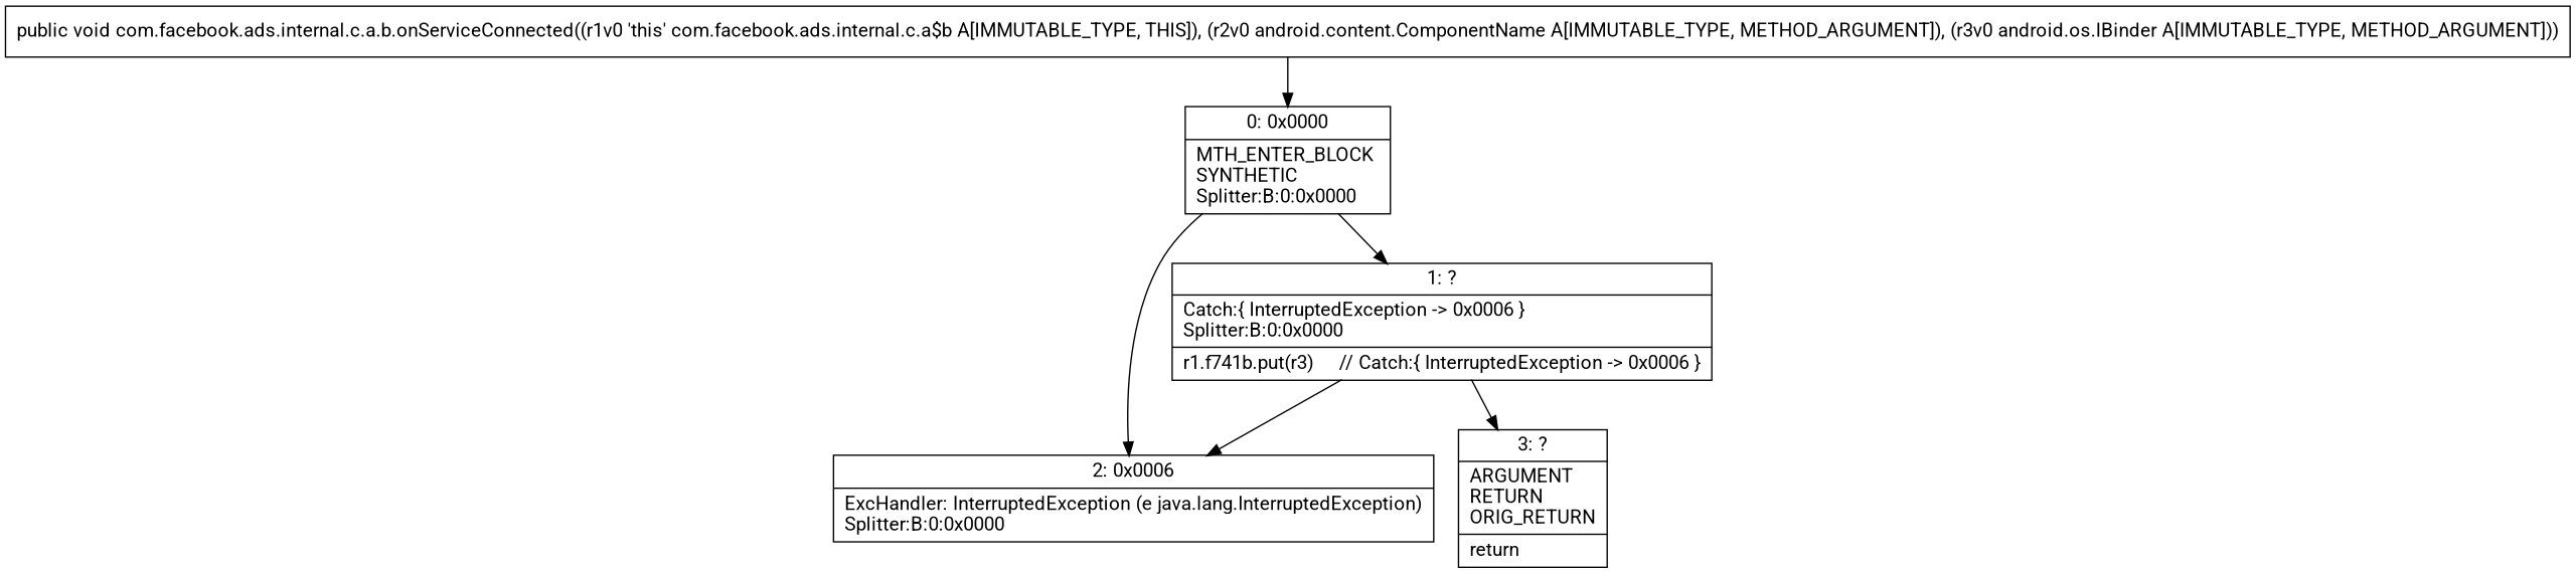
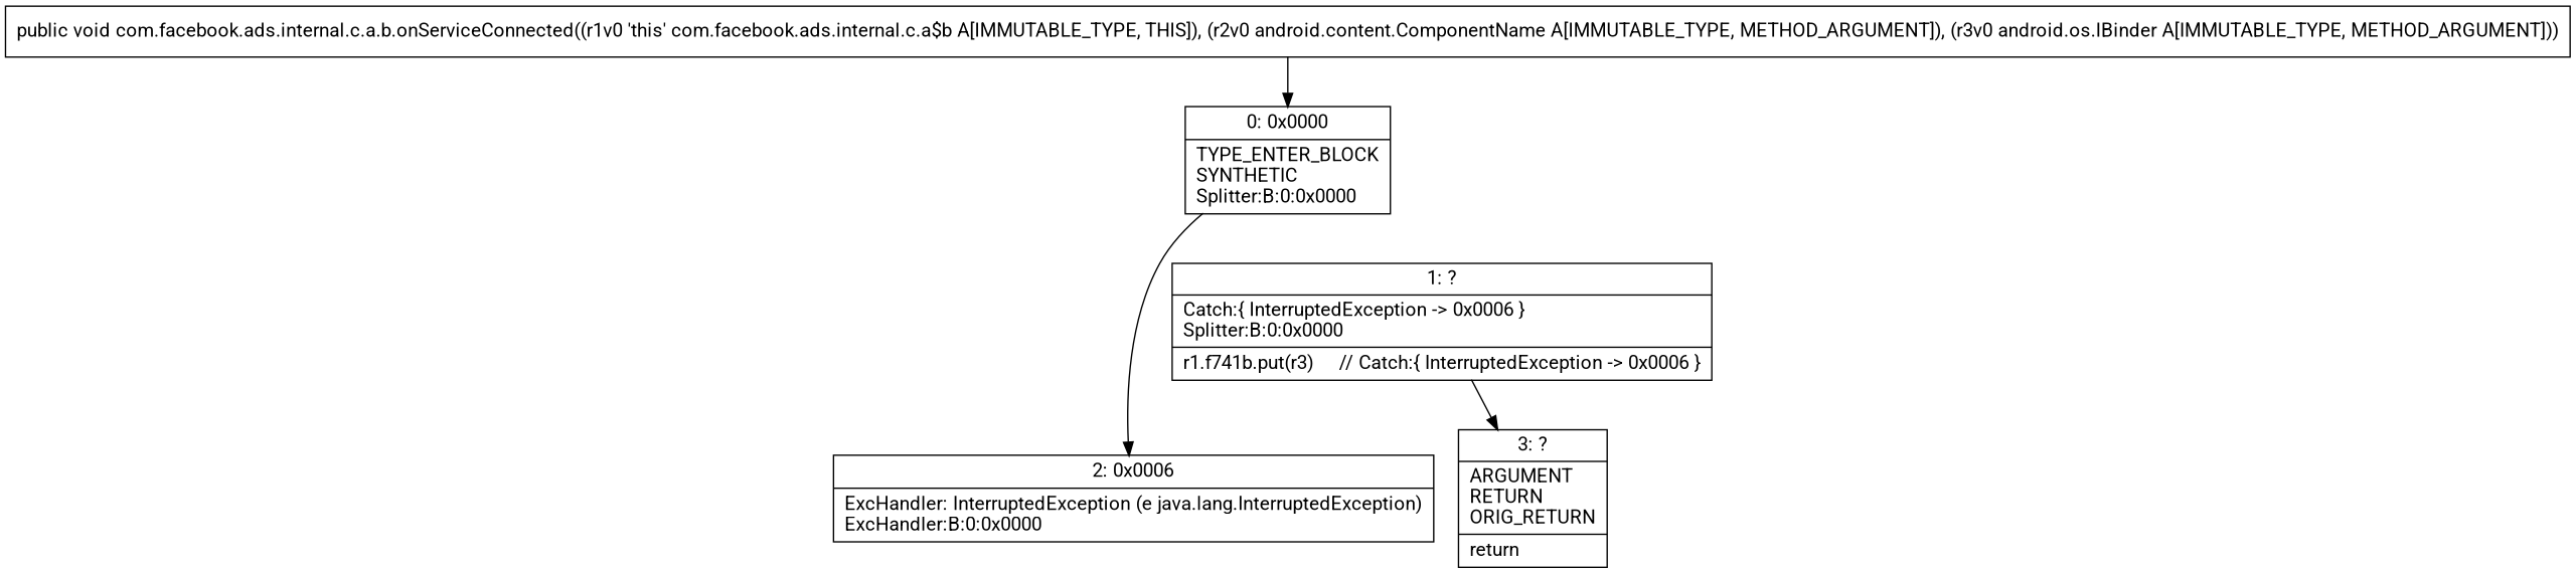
  digraph {
    fontname=Roboto
    node [fontname=Roboto shape=record]
    edge [fontname=Roboto]
-   n1 [label="{0\:\ 0x0000|MTH_ENTER_BLOCK\lSYNTHETIC\lSplitter:B:0:0x0000\l}"]
+   n1 [label="{0\:\ 0x0000|TYPE_ENTER_BLOCK\lSYNTHETIC\lSplitter:B:0:0x0000\l}"]
    n2 [label="{1\:\ ?|Catch:\{ InterruptedException \-\> 0x0006 \}\lSplitter:B:0:0x0000\l|r1.f741b.put(r3)     \/\/ Catch:\{ InterruptedException \-\> 0x0006 \}\l}"]
-   n3 [label="{2\:\ 0x0006|ExcHandler: InterruptedException (e java.lang.InterruptedException)\lSplitter:B:0:0x0000\l}"]
+   n3 [label="{2\:\ 0x0006|ExcHandler: InterruptedException (e java.lang.InterruptedException)\lExcHandler:B:0:0x0000\l}"]
    n4 [label="{3\:\ ?|ARGUMENT\lRETURN\lORIG_RETURN\l|return\l}"]
    n5 [label="{public void com.facebook.ads.internal.c.a.b.onServiceConnected((r1v0 'this' com.facebook.ads.internal.c.a$b A[IMMUTABLE_TYPE, THIS]), (r2v0 android.content.ComponentName A[IMMUTABLE_TYPE, METHOD_ARGUMENT]), (r3v0 android.os.IBinder A[IMMUTABLE_TYPE, METHOD_ARGUMENT])) }"]
-   n1 -> n2
    n1 -> n3
-   n2 -> n3
    n2 -> n4
    n5 -> n1
  }
